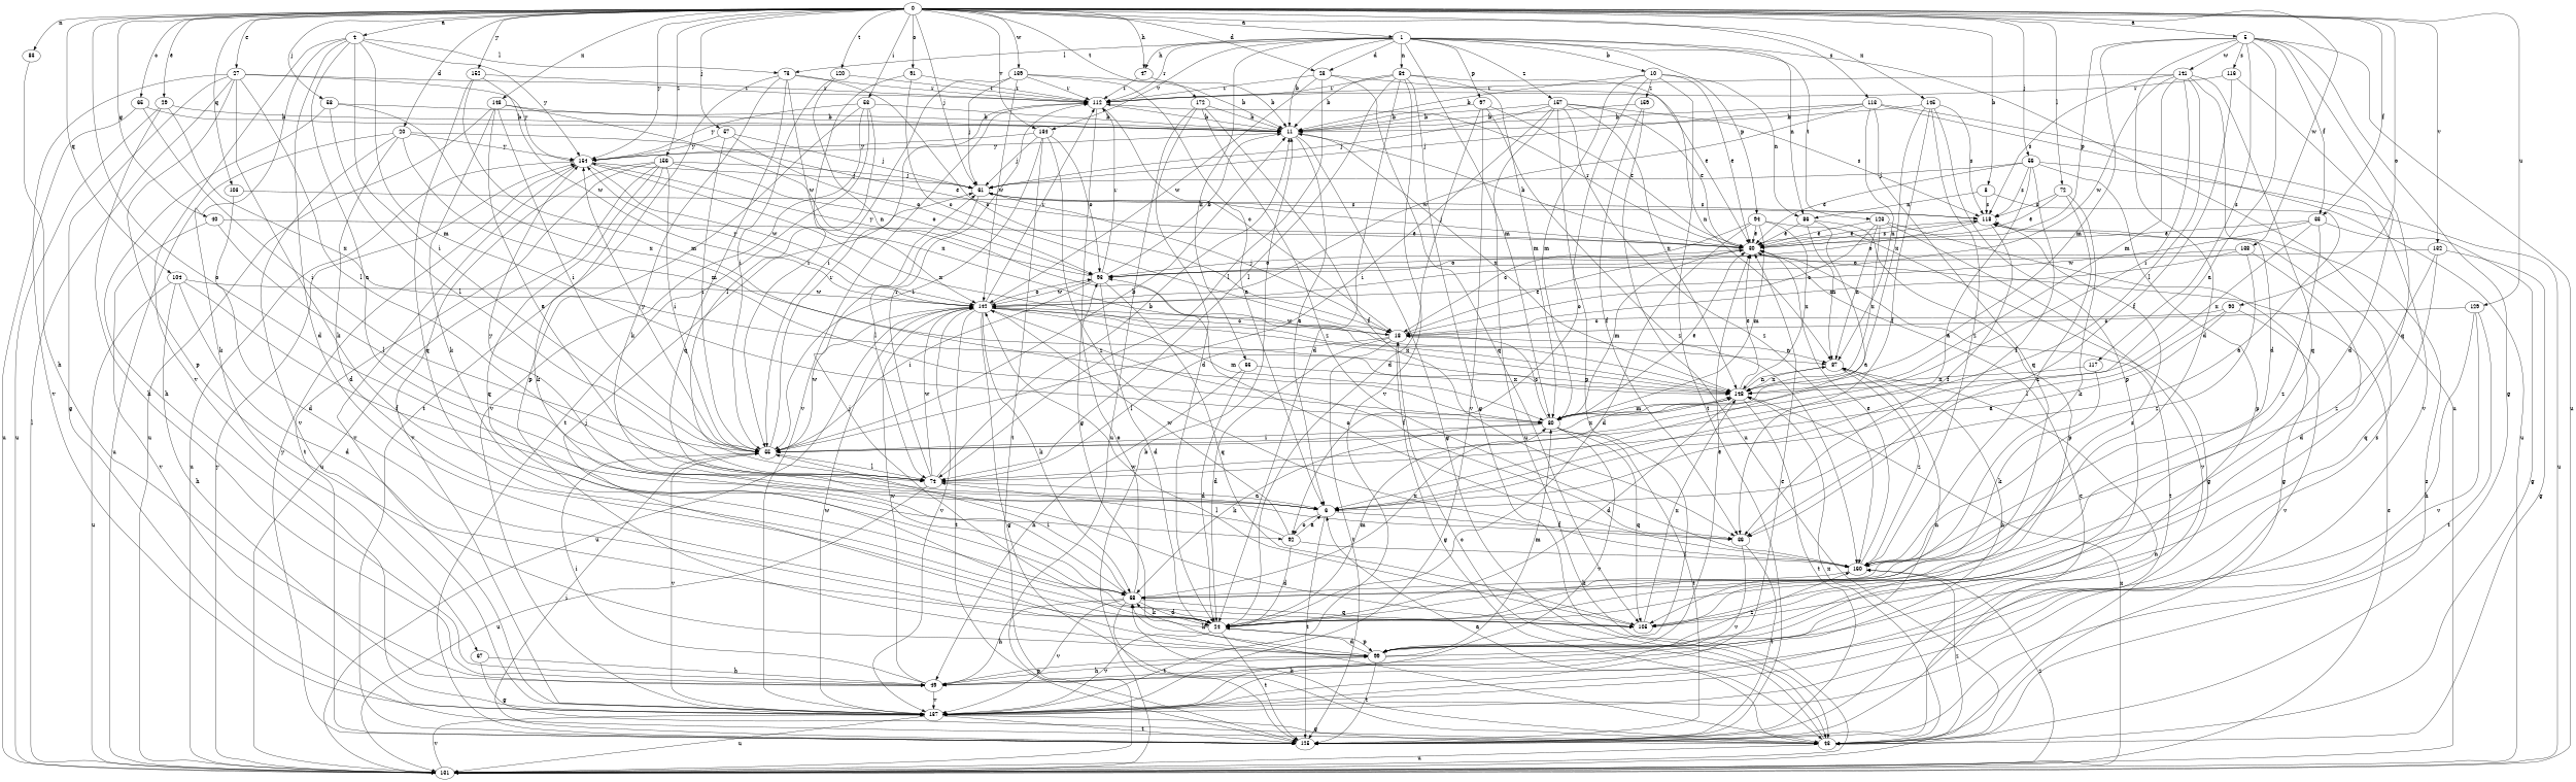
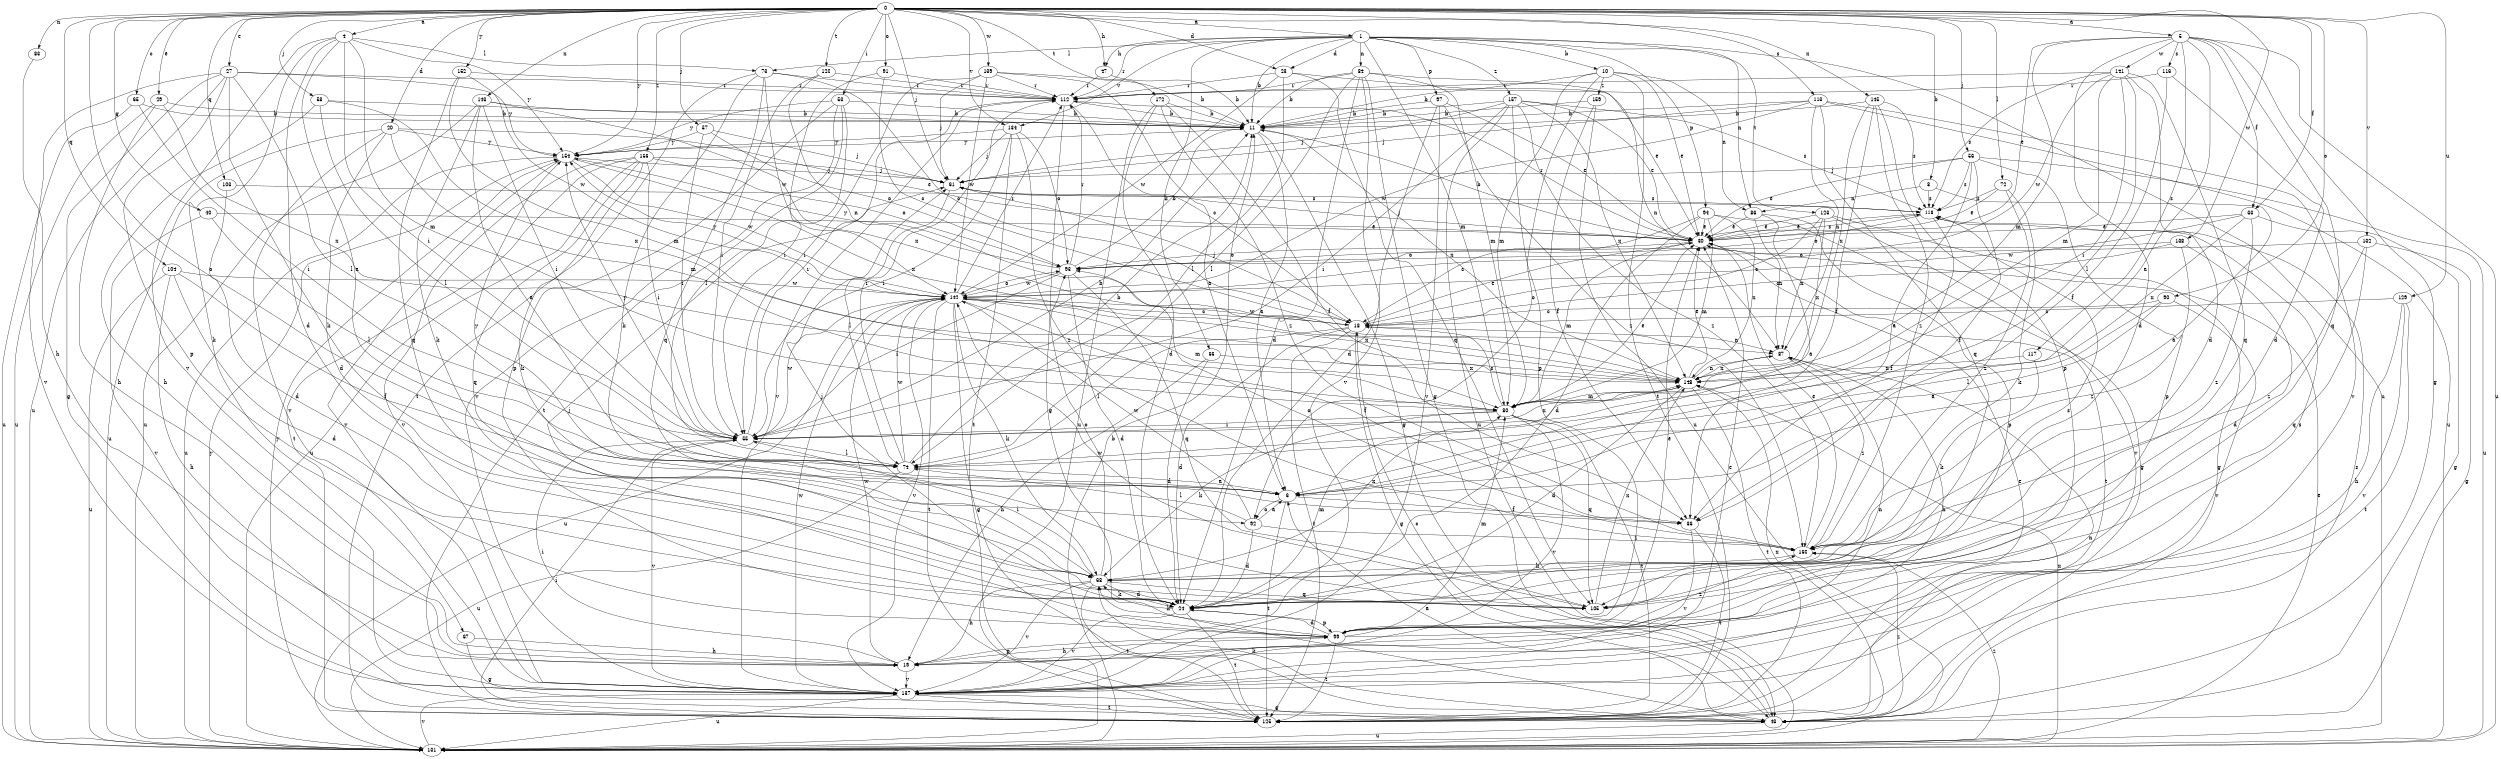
  strict digraph {
    0
    1
    4
    5
    8
    n6 [label=65]
    20
    23
    27
    29
    33
    40
    47
    53
    56
    57
    58
    61
    72
    83
    90
    91
    92
    103
    104
    113
    120
    n28 [label=172]
    129
    132
    134
    138
    139
    143
    145
    152
    154
    156
    10
    11
    66
    73
    80
    84
    86
    94
    97
    112
    123
    131
    157
    6
    24
    55
    67
    137
    30
    43
    105
    116
    117
    141
    118
    74
    142
    68
    99
    148
-   49
+   49 [label=19]
    160
    125
    36
    93
    18
    87
    159
    0 -> 1 [label=a]
    0 -> 4 [label=a]
    0 -> 5 [label=a]
    0 -> 8 [label=b]
    0 -> n6 [label=c]
    0 -> 20 [label=d]
    0 -> 23 [label=d]
    0 -> 27 [label=e]
    0 -> 29 [label=e]
    0 -> 33 [label=f]
    0 -> 40 [label=g]
    0 -> 47 [label=h]
    0 -> 53 [label=i]
    0 -> 56 [label=j]
    0 -> 57 [label=j]
    0 -> 58 [label=j]
    0 -> 61 [label=j]
    0 -> 72 [label=l]
    0 -> 83 [label=n]
    0 -> 90 [label=o]
    0 -> 91 [label=o]
    0 -> 92 [label=o]
    0 -> 103 [label=q]
    0 -> 104 [label=q]
    0 -> 113 [label=s]
    0 -> 120 [label=t]
    0 -> n28 [label=t]
    0 -> 129 [label=u]
    0 -> 132 [label=v]
    0 -> 134 [label=v]
    0 -> 138 [label=w]
    0 -> 139 [label=w]
    0 -> 143 [label=x]
    0 -> 145 [label=x]
    0 -> 152 [label=y]
    0 -> 154 [label=y]
    0 -> 156 [label=z]
    1 -> 23 [label=d]
    1 -> 47 [label=h]
    1 -> 134 [label=v]
    1 -> 10 [label=b]
    1 -> 11 [label=b]
    1 -> 66 [label=k]
    1 -> 73 [label=l]
    1 -> 80 [label=m]
    1 -> 84 [label=n]
    1 -> 86 [label=n]
    1 -> 94 [label=p]
    1 -> 97 [label=p]
    1 -> 112 [label=r]
    1 -> 123 [label=t]
    1 -> 131 [label=u]
    1 -> 157 [label=z]
    4 -> 154 [label=y]
    4 -> 73 [label=l]
    4 -> 80 [label=m]
    4 -> 6 [label=a]
    4 -> 24 [label=d]
    4 -> 55 [label=i]
    4 -> 67 [label=k]
    4 -> 137 [label=v]
    5 -> 33 [label=f]
    5 -> 80 [label=m]
    5 -> 131 [label=u]
    5 -> 6 [label=a]
    5 -> 24 [label=d]
-   5 -> 30 [label=p]
+   5 -> 30 [label=e]
    5 -> 43 [label=g]
    5 -> 105 [label=q]
    5 -> 116 [label=s]
    5 -> 117 [label=s]
    5 -> 141 [label=w]
    8 -> 86 [label=n]
    8 -> 6 [label=a]
    8 -> 118 [label=s]
    n6 -> 11 [label=b]
    n6 -> 131 [label=u]
    n6 -> 55 [label=i]
    20 -> 154 [label=y]
    20 -> 80 [label=m]
    20 -> 131 [label=u]
    20 -> 24 [label=d]
    20 -> 137 [label=v]
    20 -> 30 [label=e]
    23 -> 112 [label=r]
    23 -> 30 [label=e]
    23 -> 105 [label=q]
    23 -> 74 [label=l]
    23 -> 142 [label=w]
    27 -> 154 [label=y]
    27 -> 112 [label=r]
-   27 -> 131 [label=l]
+   27 -> 131 [label=u]
    27 -> 137 [label=v]
    27 -> 43 [label=g]
    27 -> 74 [label=l]
    27 -> 68 [label=k]
    27 -> 99 [label=p]
    29 -> 11 [label=b]
    29 -> 131 [label=u]
    29 -> 148 [label=x]
    29 -> 49 [label=h]
    33 -> 30 [label=e]
    33 -> 43 [label=g]
    33 -> 142 [label=w]
    33 -> 148 [label=x]
    33 -> 160 [label=z]
    40 -> 137 [label=v]
    40 -> 30 [label=e]
    40 -> 74 [label=l]
    47 -> 11 [label=b]
    47 -> 112 [label=r]
    53 -> 154 [label=y]
    53 -> 11 [label=b]
    53 -> 137 [label=v]
    53 -> 74 [label=l]
    53 -> 99 [label=p]
    53 -> 125 [label=t]
    56 -> 61 [label=j]
    56 -> 131 [label=u]
    56 -> 6 [label=a]
    56 -> 30 [label=e]
    56 -> 118 [label=s]
    56 -> 99 [label=p]
    56 -> 36 [label=f]
    57 -> 61 [label=j]
    57 -> 154 [label=y]
    57 -> 55 [label=i]
    57 -> 93 [label=o]
    58 -> 11 [label=b]
    58 -> 74 [label=l]
    58 -> 148 [label=x]
    58 -> 49 [label=h]
    61 -> 118 [label=s]
    61 -> 74 [label=l]
    72 -> 30 [label=e]
    72 -> 118 [label=s]
    72 -> 68 [label=k]
    72 -> 160 [label=z]
    83 -> 49 [label=h]
    90 -> 6 [label=a]
    90 -> 137 [label=v]
    90 -> 74 [label=l]
    90 -> 18 [label=c]
    91 -> 112 [label=r]
    91 -> 55 [label=i]
    91 -> 18 [label=c]
    92 -> 6 [label=a]
    92 -> 24 [label=d]
    92 -> 74 [label=l]
    92 -> 142 [label=w]
    92 -> 160 [label=z]
    103 -> 24 [label=d]
    103 -> 118 [label=s]
    104 -> 131 [label=u]
    104 -> 24 [label=d]
    104 -> 142 [label=w]
    104 -> 49 [label=h]
    104 -> 36 [label=f]
    113 -> 61 [label=j]
    113 -> 11 [label=b]
    113 -> 131 [label=u]
    113 -> 137 [label=v]
    113 -> 105 [label=q]
    113 -> 142 [label=w]
    113 -> 87 [label=n]
    120 -> 112 [label=r]
    120 -> 55 [label=i]
    120 -> 87 [label=n]
    n28 -> 11 [label=b]
    n28 -> 131 [label=u]
    n28 -> 24 [label=d]
    n28 -> 160 [label=z]
    n28 -> 36 [label=f]
    129 -> 137 [label=v]
    129 -> 49 [label=h]
    129 -> 125 [label=t]
    129 -> 18 [label=c]
    132 -> 43 [label=g]
    132 -> 105 [label=q]
    132 -> 160 [label=z]
    132 -> 93 [label=o]
    134 -> 61 [label=j]
    134 -> 154 [label=y]
    134 -> 55 [label=i]
    134 -> 160 [label=z]
    134 -> 125 [label=t]
    134 -> 93 [label=o]
    138 -> 24 [label=d]
    138 -> 160 [label=z]
    138 -> 93 [label=o]
    138 -> 18 [label=c]
    139 -> 61 [label=j]
    139 -> 11 [label=b]
    139 -> 112 [label=r]
    139 -> 6 [label=a]
    139 -> 55 [label=i]
    139 -> 142 [label=w]
    143 -> 11 [label=b]
    143 -> 131 [label=u]
    143 -> 6 [label=a]
    143 -> 55 [label=i]
    143 -> 68 [label=k]
    143 -> 148 [label=x]
    145 -> 11 [label=b]
    145 -> 118 [label=s]
    145 -> 99 [label=p]
    145 -> 148 [label=x]
    145 -> 160 [label=z]
    145 -> 36 [label=f]
    152 -> 80 [label=m]
    152 -> 112 [label=r]
    152 -> 105 [label=q]
    152 -> 142 [label=w]
    154 -> 61 [label=j]
    154 -> 131 [label=u]
    154 -> 137 [label=v]
    154 -> 142 [label=w]
    154 -> 148 [label=x]
    156 -> 61 [label=j]
    156 -> 131 [label=u]
    156 -> 55 [label=i]
    156 -> 137 [label=v]
    156 -> 105 [label=q]
    156 -> 68 [label=k]
    156 -> 125 [label=t]
    156 -> 93 [label=o]
    10 -> 92 [label=o]
    10 -> 11 [label=b]
    10 -> 80 [label=m]
    10 -> 86 [label=n]
    10 -> 30 [label=e]
    10 -> 125 [label=t]
    10 -> 159 [label=z]
    11 -> 154 [label=y]
    11 -> 6 [label=a]
    11 -> 43 [label=g]
    11 -> 148 [label=x]
    66 -> 24 [label=d]
    66 -> 148 [label=x]
    66 -> 49 [label=h]
    73 -> 112 [label=r]
    73 -> 105 [label=q]
    73 -> 142 [label=w]
    73 -> 68 [label=k]
    73 -> 125 [label=t]
    73 -> 18 [label=c]
    80 -> 55 [label=i]
    80 -> 137 [label=v]
    80 -> 30 [label=e]
    80 -> 105 [label=q]
    80 -> 68 [label=k]
    80 -> 125 [label=t]
    80 -> 18 [label=c]
    84 -> 11 [label=b]
    84 -> 80 [label=m]
    84 -> 112 [label=r]
    84 -> 24 [label=d]
    84 -> 137 [label=v]
    84 -> 43 [label=g]
    84 -> 74 [label=l]
    84 -> 87 [label=n]
    86 -> 6 [label=a]
    86 -> 30 [label=e]
    86 -> 99 [label=p]
    86 -> 87 [label=n]
    94 -> 80 [label=m]
    94 -> 24 [label=d]
    94 -> 30 [label=e]
    94 -> 43 [label=g]
    94 -> 148 [label=x]
    94 -> 18 [label=c]
    97 -> 11 [label=b]
    97 -> 24 [label=d]
    97 -> 137 [label=v]
    97 -> 30 [label=e]
    97 -> 160 [label=z]
    112 -> 11 [label=b]
    112 -> 137 [label=v]
    112 -> 43 [label=g]
    112 -> 18 [label=c]
    123 -> 137 [label=v]
    123 -> 30 [label=e]
    123 -> 43 [label=g]
    123 -> 148 [label=x]
    123 -> 18 [label=c]
    123 -> 87 [label=n]
    131 -> 154 [label=y]
    131 -> 11 [label=b]
    131 -> 137 [label=v]
    131 -> 30 [label=e]
    131 -> 148 [label=x]
    131 -> 160 [label=z]
    157 -> 61 [label=j]
    157 -> 11 [label=b]
    157 -> 131 [label=u]
    157 -> 55 [label=i]
    157 -> 30 [label=e]
    157 -> 118 [label=s]
    157 -> 99 [label=p]
    157 -> 148 [label=x]
    157 -> 160 [label=z]
    6 -> 92 [label=o]
    6 -> 154 [label=y]
    6 -> 125 [label=t]
    6 -> 36 [label=f]
    24 -> 61 [label=j]
    24 -> 80 [label=m]
    24 -> 137 [label=v]
    24 -> 68 [label=k]
    24 -> 99 [label=p]
    24 -> 125 [label=t]
    55 -> 154 [label=y]
    55 -> 11 [label=b]
    55 -> 112 [label=r]
    55 -> 137 [label=v]
    55 -> 74 [label=l]
    55 -> 142 [label=w]
    55 -> 148 [label=x]
    67 -> 43 [label=g]
    67 -> 49 [label=h]
    137 -> 131 [label=u]
    137 -> 30 [label=e]
    137 -> 43 [label=g]
    137 -> 142 [label=w]
    137 -> 125 [label=t]
    30 -> 61 [label=j]
    30 -> 11 [label=b]
    30 -> 80 [label=m]
    30 -> 112 [label=r]
    30 -> 118 [label=s]
    30 -> 125 [label=t]
    30 -> 93 [label=o]
    43 -> 131 [label=u]
    43 -> 6 [label=a]
    43 -> 118 [label=s]
    43 -> 68 [label=k]
    43 -> 148 [label=x]
    43 -> 160 [label=z]
    43 -> 18 [label=c]
    105 -> 118 [label=s]
    105 -> 142 [label=w]
    105 -> 148 [label=x]
    116 -> 112 [label=r]
    116 -> 24 [label=d]
    116 -> 36 [label=f]
    117 -> 68 [label=k]
    117 -> 148 [label=x]
    141 -> 80 [label=m]
    141 -> 112 [label=r]
    141 -> 24 [label=d]
    141 -> 55 [label=i]
    141 -> 105 [label=q]
    141 -> 118 [label=s]
    141 -> 74 [label=l]
    141 -> 142 [label=w]
    118 -> 30 [label=e]
    118 -> 36 [label=f]
    118 -> 93 [label=o]
    74 -> 11 [label=b]
    74 -> 112 [label=r]
    74 -> 131 [label=u]
    74 -> 6 [label=a]
    74 -> 142 [label=w]
    142 -> 154 [label=y]
    142 -> 80 [label=m]
    142 -> 112 [label=r]
    142 -> 131 [label=u]
    142 -> 137 [label=v]
    142 -> 43 [label=g]
    142 -> 68 [label=k]
    142 -> 148 [label=x]
    142 -> 125 [label=t]
    142 -> 36 [label=f]
    142 -> 93 [label=o]
    142 -> 18 [label=c]
    68 -> 24 [label=d]
    68 -> 55 [label=i]
    68 -> 137 [label=v]
    68 -> 105 [label=q]
    68 -> 148 [label=x]
    68 -> 49 [label=h]
    68 -> 125 [label=t]
    68 -> 93 [label=o]
    99 -> 61 [label=j]
    99 -> 80 [label=m]
    99 -> 24 [label=d]
    99 -> 30 [label=e]
    99 -> 118 [label=s]
    99 -> 68 [label=k]
    99 -> 49 [label=h]
    99 -> 160 [label=z]
    99 -> 125 [label=t]
    148 -> 80 [label=m]
    148 -> 24 [label=d]
    148 -> 30 [label=e]
    148 -> 125 [label=t]
    148 -> 87 [label=n]
    49 -> 55 [label=i]
    49 -> 137 [label=v]
    49 -> 142 [label=w]
    49 -> 99 [label=p]
    49 -> 87 [label=n]
    160 -> 30 [label=e]
    160 -> 68 [label=k]
    160 -> 93 [label=o]
    125 -> 154 [label=y]
    125 -> 55 [label=i]
    125 -> 30 [label=e]
    125 -> 87 [label=n]
    36 -> 137 [label=v]
    36 -> 125 [label=t]
    93 -> 154 [label=y]
    93 -> 11 [label=b]
    93 -> 112 [label=r]
    93 -> 24 [label=d]
    93 -> 55 [label=i]
    93 -> 105 [label=q]
    93 -> 142 [label=w]
    18 -> 61 [label=j]
    18 -> 24 [label=d]
    18 -> 30 [label=e]
    18 -> 43 [label=g]
    18 -> 74 [label=l]
    18 -> 142 [label=w]
    18 -> 125 [label=t]
    18 -> 87 [label=n]
    87 -> 148 [label=x]
    87 -> 49 [label=h]
    87 -> 160 [label=z]
    159 -> 11 [label=b]
    159 -> 131 [label=u]
    159 -> 36 [label=f]
  }
